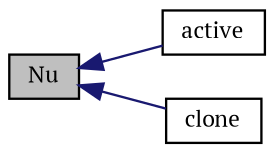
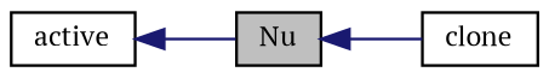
  digraph {
    fontname="PT Serif"
    rankdir=LR
    node [color=black fontname="PT Serif" fontsize=10 shape=record]
    edge [color=midnightblue dir=back fontname="PT Serif" fontsize=10 labelfontname=FreeSans labelfontsize=10 style=solid]
    n1 [fillcolor=grey75 fontcolor=black height=0.2 label=Nu style=filled width=0.4]
    n2 [height=0.2 label=active width=0.4]
    n3 [height=0.2 label=clone width=0.4]
-   n1 -> n2
+   n2 -> n1
    n1 -> n3
  }
